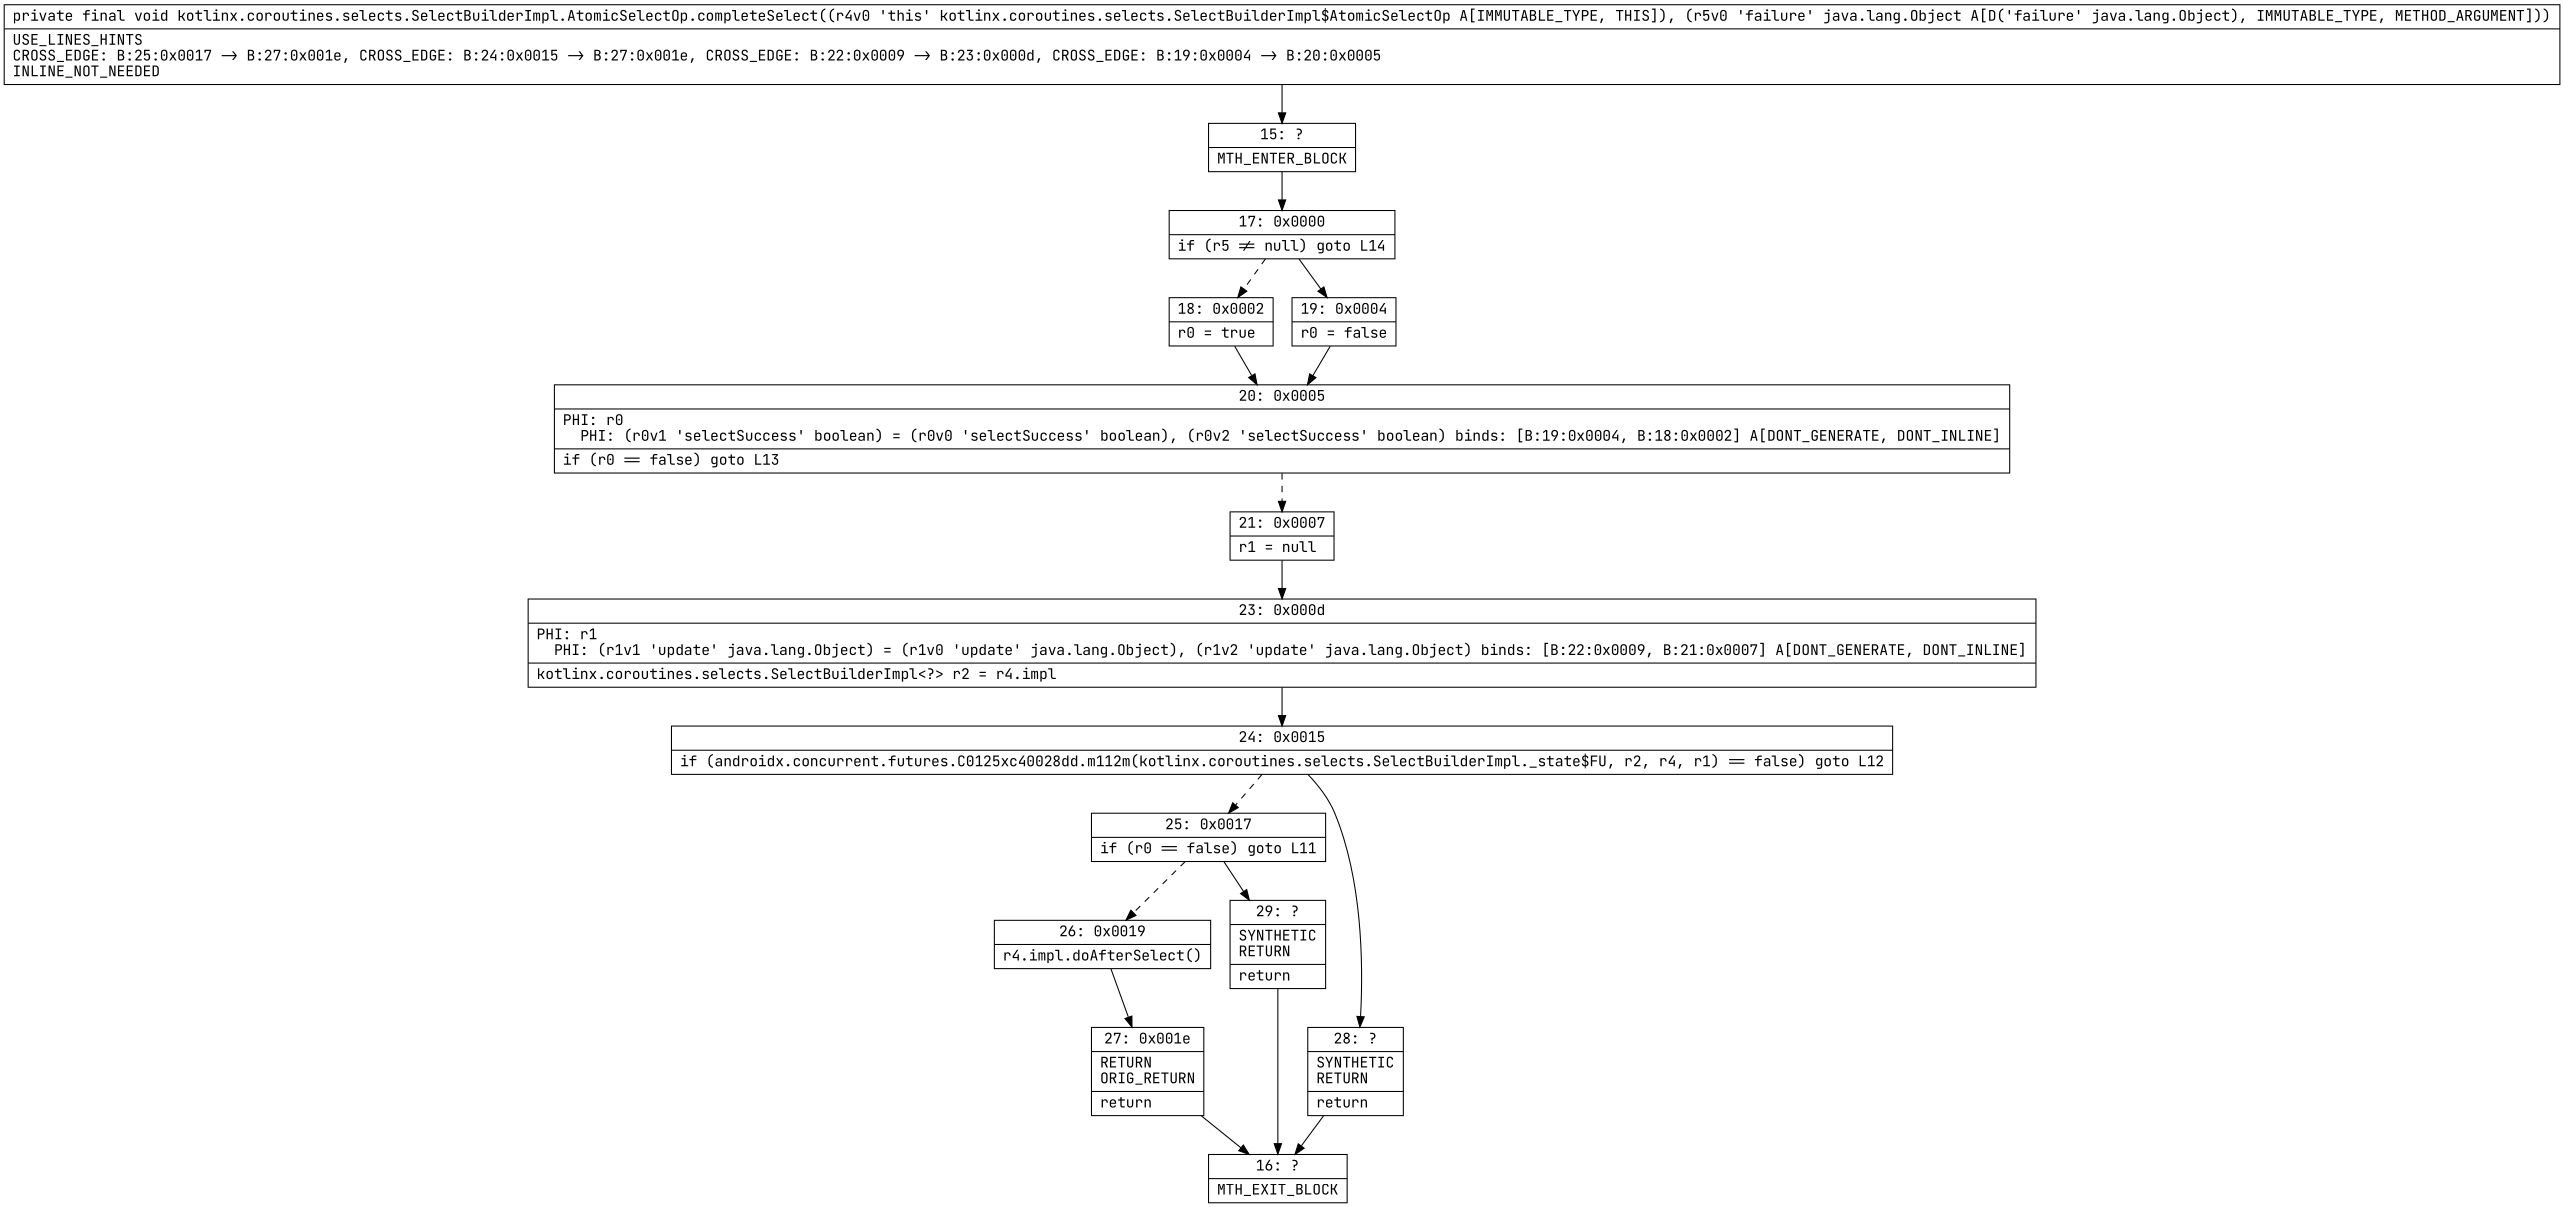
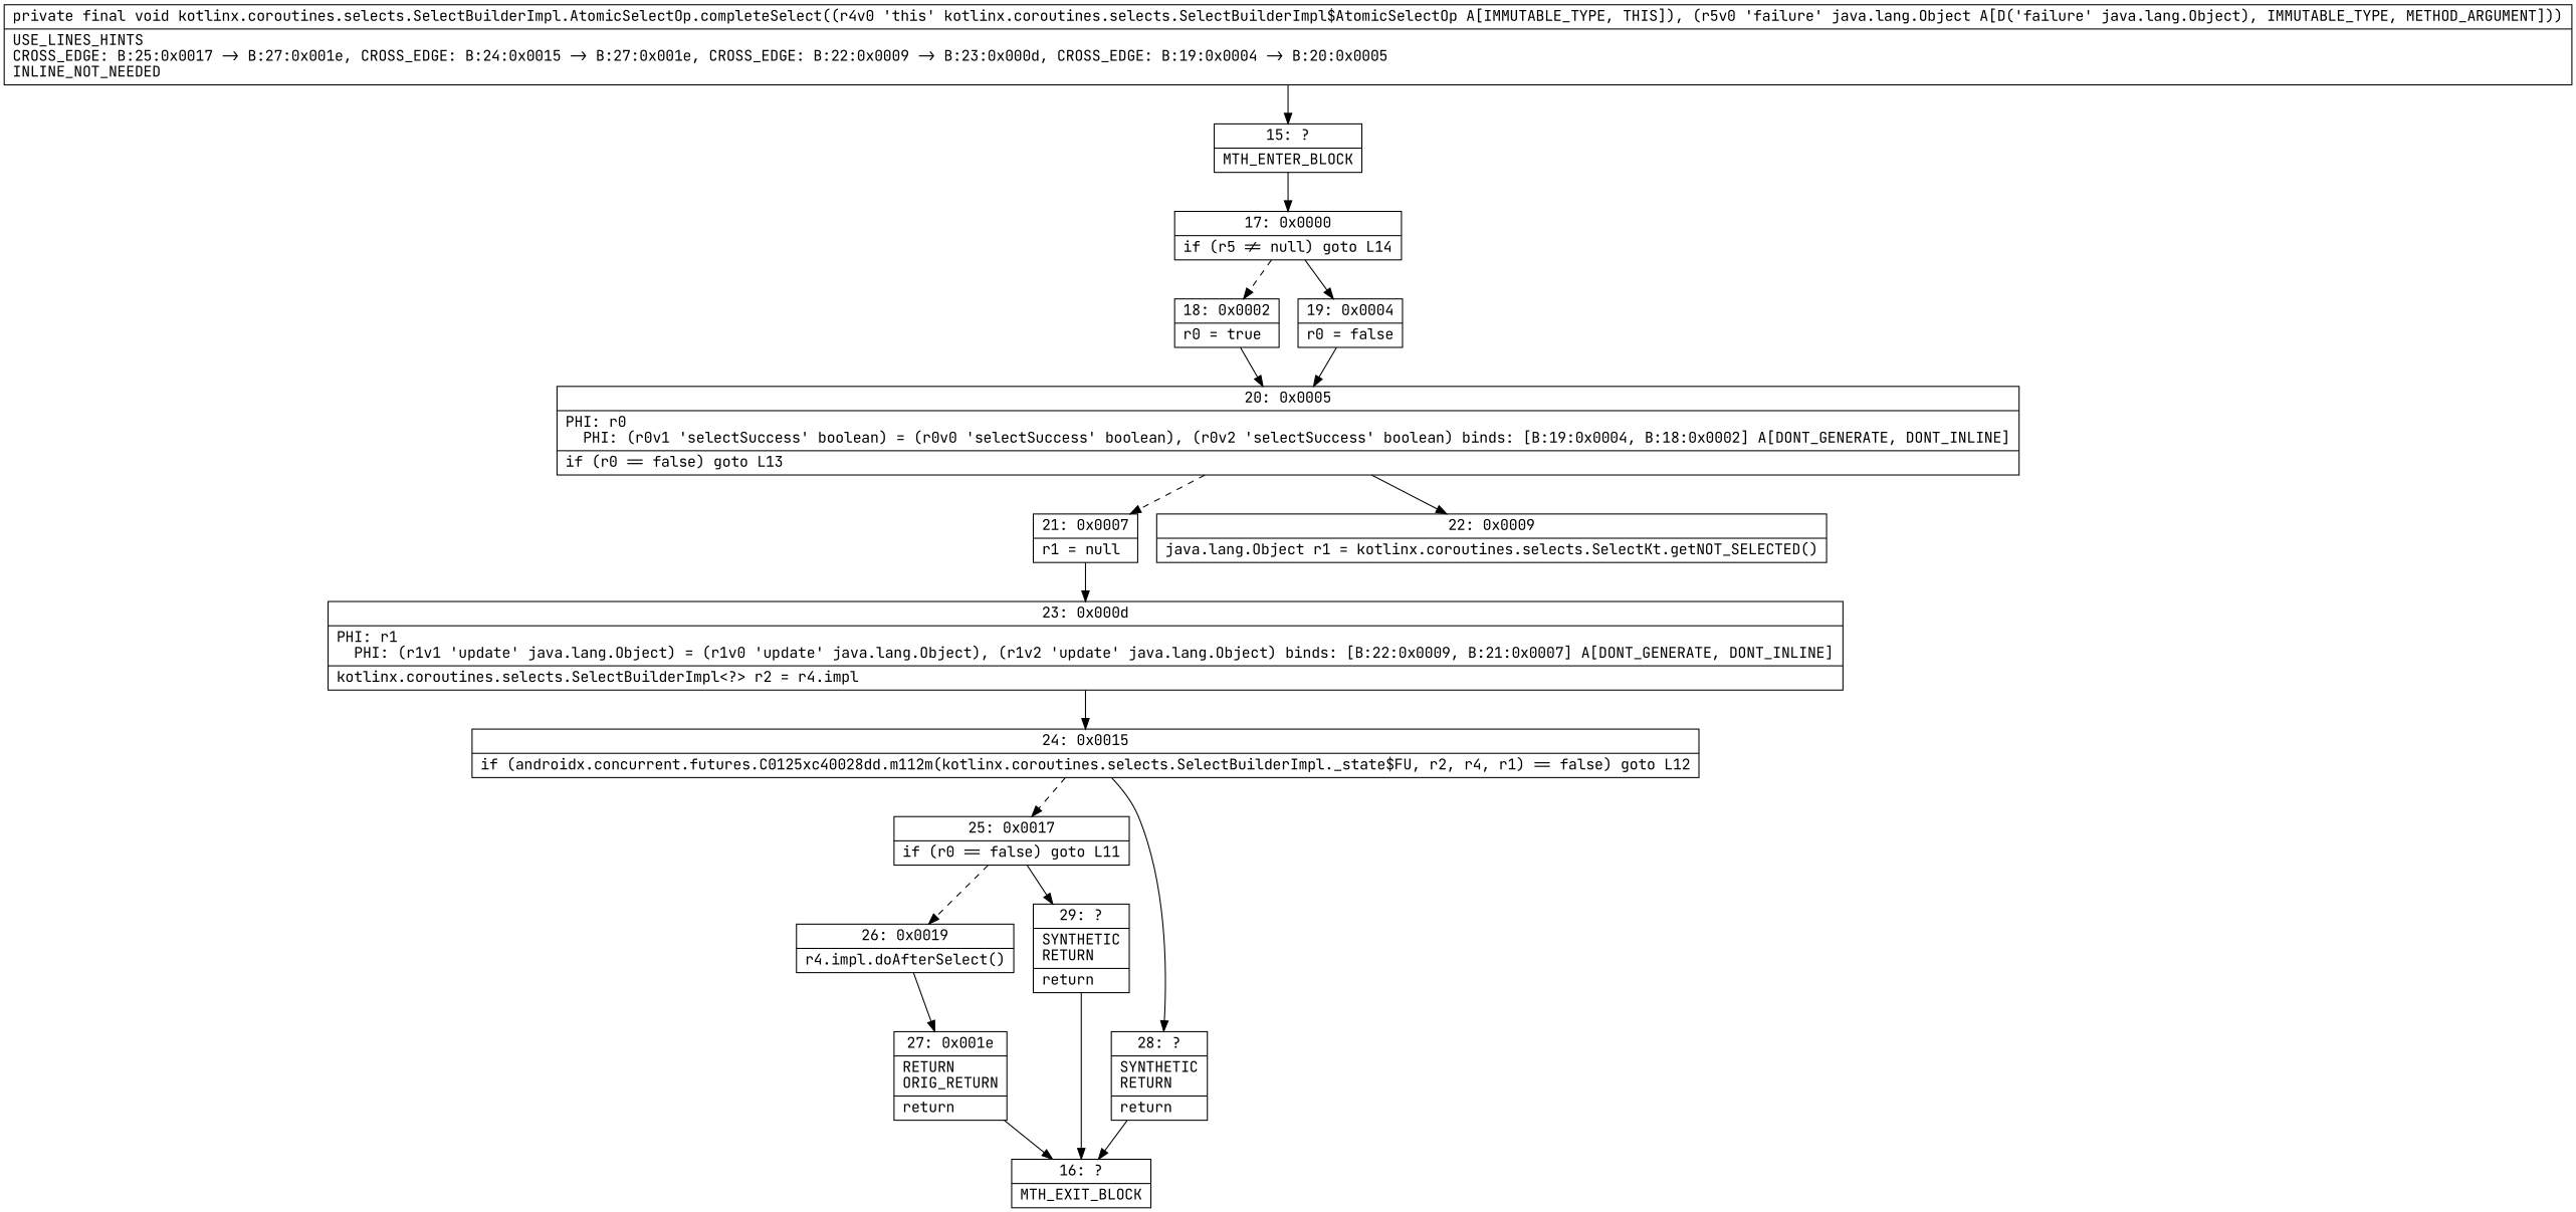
  digraph {
    fontname="JetBrains Mono"
    node [fontname="JetBrains Mono" shape=record]
    edge [fontname="JetBrains Mono"]
    n1 [label="{15\:\ ?|MTH_ENTER_BLOCK\l}"]
    n2 [label="{17\:\ 0x0000|if (r5 != null) goto L14\l}"]
    n3 [label="{18\:\ 0x0002|r0 = true\l}"]
    n4 [label="{19\:\ 0x0004|r0 = false\l}"]
    n5 [label="{20\:\ 0x0005|PHI: r0 \l  PHI: (r0v1 'selectSuccess' boolean) = (r0v0 'selectSuccess' boolean), (r0v2 'selectSuccess' boolean) binds: [B:19:0x0004, B:18:0x0002] A[DONT_GENERATE, DONT_INLINE]\l|if (r0 == false) goto L13\l}"]
    n6 [label="{21\:\ 0x0007|r1 = null\l}"]
+   n7 [label="{22\:\ 0x0009|java.lang.Object r1 = kotlinx.coroutines.selects.SelectKt.getNOT_SELECTED()\l}"]
    n8 [label="{23\:\ 0x000d|PHI: r1 \l  PHI: (r1v1 'update' java.lang.Object) = (r1v0 'update' java.lang.Object), (r1v2 'update' java.lang.Object) binds: [B:22:0x0009, B:21:0x0007] A[DONT_GENERATE, DONT_INLINE]\l|kotlinx.coroutines.selects.SelectBuilderImpl\<?\> r2 = r4.impl\l}"]
    n9 [label="{24\:\ 0x0015|if (androidx.concurrent.futures.C0125xc40028dd.m112m(kotlinx.coroutines.selects.SelectBuilderImpl._state$FU, r2, r4, r1) == false) goto L12\l}"]
    n10 [label="{25\:\ 0x0017|if (r0 == false) goto L11\l}"]
    n11 [label="{28\:\ ?|SYNTHETIC\lRETURN\l|return\l}"]
    n12 [label="{26\:\ 0x0019|r4.impl.doAfterSelect()\l}"]
    n13 [label="{29\:\ ?|SYNTHETIC\lRETURN\l|return\l}"]
    n14 [label="{16\:\ ?|MTH_EXIT_BLOCK\l}"]
    n15 [label="{27\:\ 0x001e|RETURN\lORIG_RETURN\l|return\l}"]
    n16 [label="{private final void kotlinx.coroutines.selects.SelectBuilderImpl.AtomicSelectOp.completeSelect((r4v0 'this' kotlinx.coroutines.selects.SelectBuilderImpl$AtomicSelectOp A[IMMUTABLE_TYPE, THIS]), (r5v0 'failure' java.lang.Object A[D('failure' java.lang.Object), IMMUTABLE_TYPE, METHOD_ARGUMENT]))  | USE_LINES_HINTS\lCROSS_EDGE: B:25:0x0017 \-\> B:27:0x001e, CROSS_EDGE: B:24:0x0015 \-\> B:27:0x001e, CROSS_EDGE: B:22:0x0009 \-\> B:23:0x000d, CROSS_EDGE: B:19:0x0004 \-\> B:20:0x0005\lINLINE_NOT_NEEDED\l}"]
    n1 -> n2
    n2 -> n3 [style=dashed]
    n2 -> n4
    n3 -> n5
    n4 -> n5
    n5 -> n6 [style=dashed]
+   n5 -> n7
    n6 -> n8
    n8 -> n9
    n9 -> n10 [style=dashed]
    n9 -> n11
    n10 -> n12 [style=dashed]
    n10 -> n13
    n11 -> n14
    n12 -> n15
    n13 -> n14
    n15 -> n14
    n16 -> n1
  }
